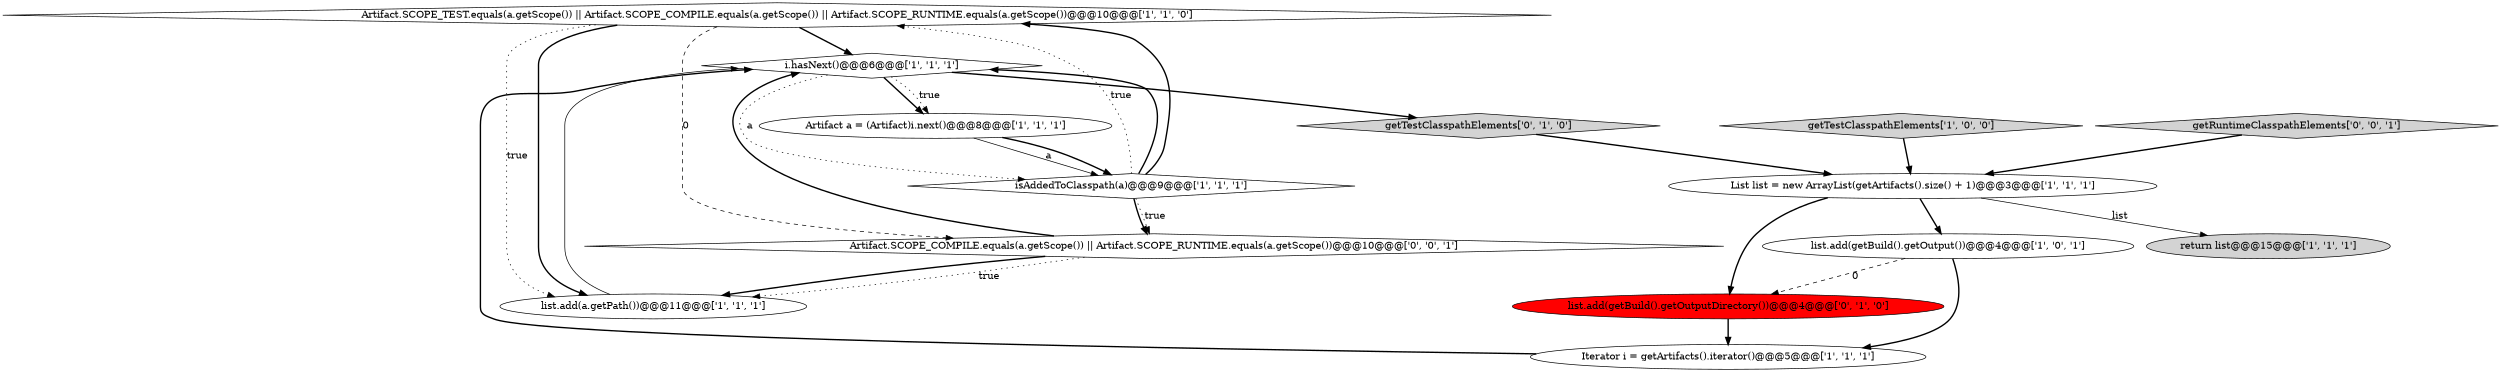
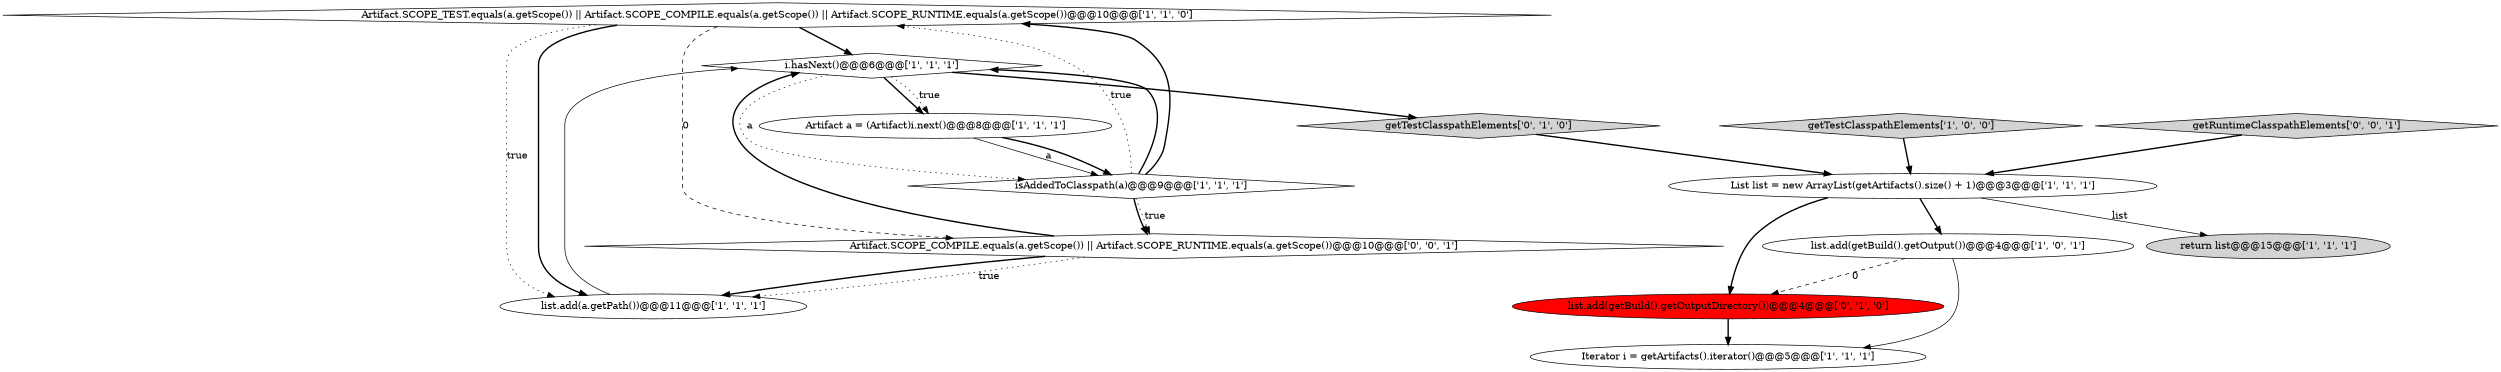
  digraph {
    node [fillcolor=white shape=diamond style=filled]
    edge [style=bold]
    n1 [label="Artifact.SCOPE_TEST.equals(a.getScope()) || Artifact.SCOPE_COMPILE.equals(a.getScope()) || Artifact.SCOPE_RUNTIME.equals(a.getScope())@@@10@@@['1', '1', '0']"]
    n2 [label="i.hasNext()@@@6@@@['1', '1', '1']"]
    n3 [label="list.add(a.getPath())@@@11@@@['1', '1', '1']" shape=ellipse]
    n4 [label="Artifact.SCOPE_COMPILE.equals(a.getScope()) || Artifact.SCOPE_RUNTIME.equals(a.getScope())@@@10@@@['0', '0', '1']"]
    n5 [label="Artifact a = (Artifact)i.next()@@@8@@@['1', '1', '1']" shape=ellipse]
    n6 [label="isAddedToClasspath(a)@@@9@@@['1', '1', '1']"]
    n7 [fillcolor=lightgray label="getTestClasspathElements['0', '1', '0']"]
    n8 [fillcolor=lightgray label="return list@@@15@@@['1', '1', '1']" shape=ellipse]
    n9 [label="Iterator i = getArtifacts().iterator()@@@5@@@['1', '1', '1']" shape=ellipse]
    n10 [fillcolor=lightgray label="getTestClasspathElements['1', '0', '0']"]
    n11 [label="List list = new ArrayList(getArtifacts().size() + 1)@@@3@@@['1', '1', '1']" shape=ellipse]
    n12 [fillcolor=red label="list.add(getBuild().getOutputDirectory())@@@4@@@['0', '1', '0']" shape=ellipse]
    n13 [label="list.add(getBuild().getOutput())@@@4@@@['1', '0', '1']" shape=ellipse]
    n14 [fillcolor=lightgray label="getRuntimeClasspathElements['0', '0', '1']"]
    n1 -> n2
    n1 -> n3 [label=true style=dotted]
    n1 -> n3
    n1 -> n4 [label=0 style=dashed]
    n2 -> n5
    n2 -> n5 [label=true style=dotted]
    n2 -> n6 [label=a style=dotted]
    n2 -> n7
    n3 -> n2 [style=solid]
    n4 -> n2
    n4 -> n3 [label=true style=dotted]
    n4 -> n3
    n5 -> n6 [label=a style=solid]
    n5 -> n6
    n6 -> n1
    n6 -> n1 [label=true style=dotted]
    n6 -> n2
    n6 -> n4
    n6 -> n4 [label=true style=dotted]
    n7 -> n11
-   n9 -> n2
    n10 -> n11
    n11 -> n8 [label=list style=solid]
    n11 -> n12
    n11 -> n13
    n12 -> n9
-   n13 -> n9
+   n13 -> n9 [style=solid]
    n13 -> n12 [label=0 style=dashed]
    n14 -> n11
  }
